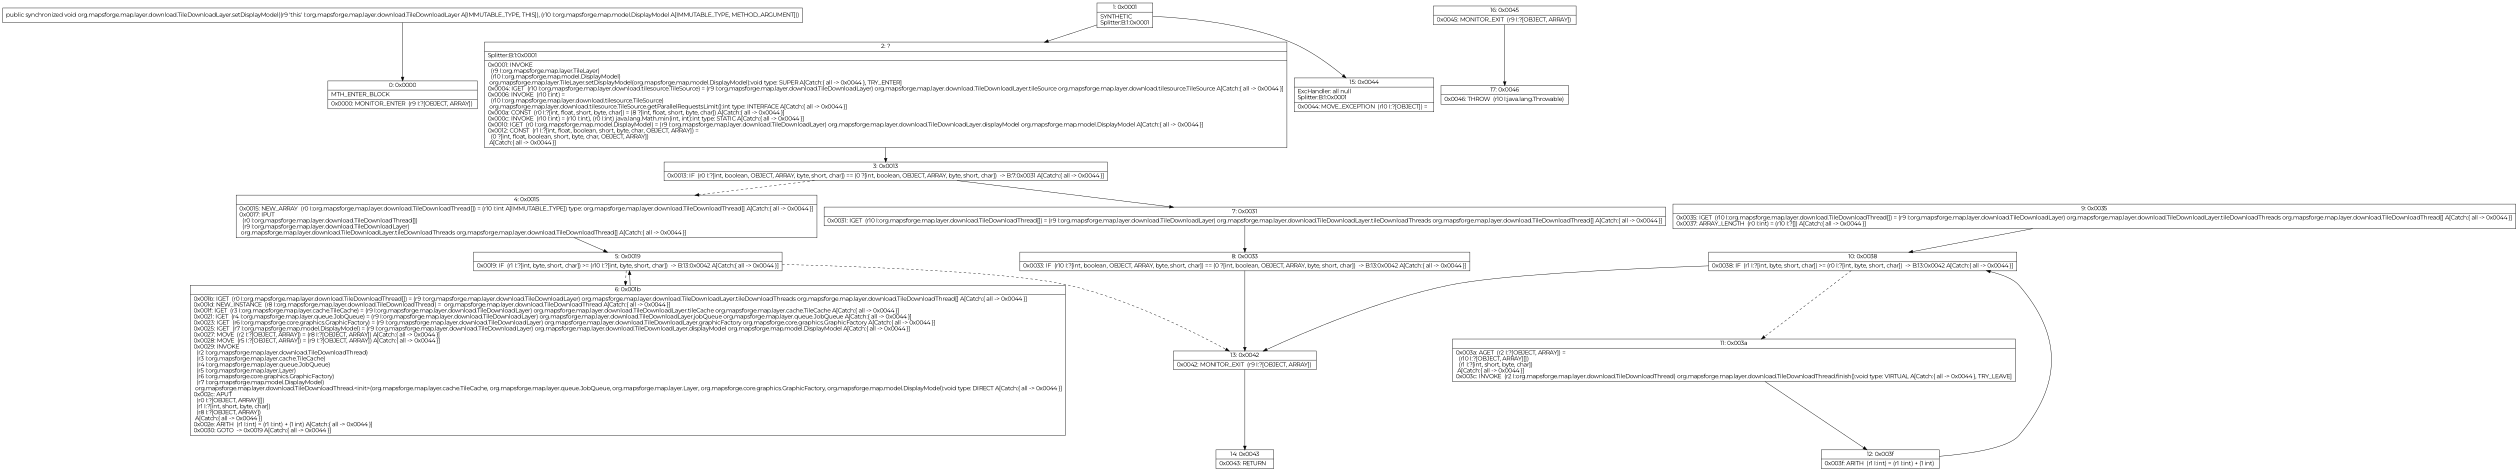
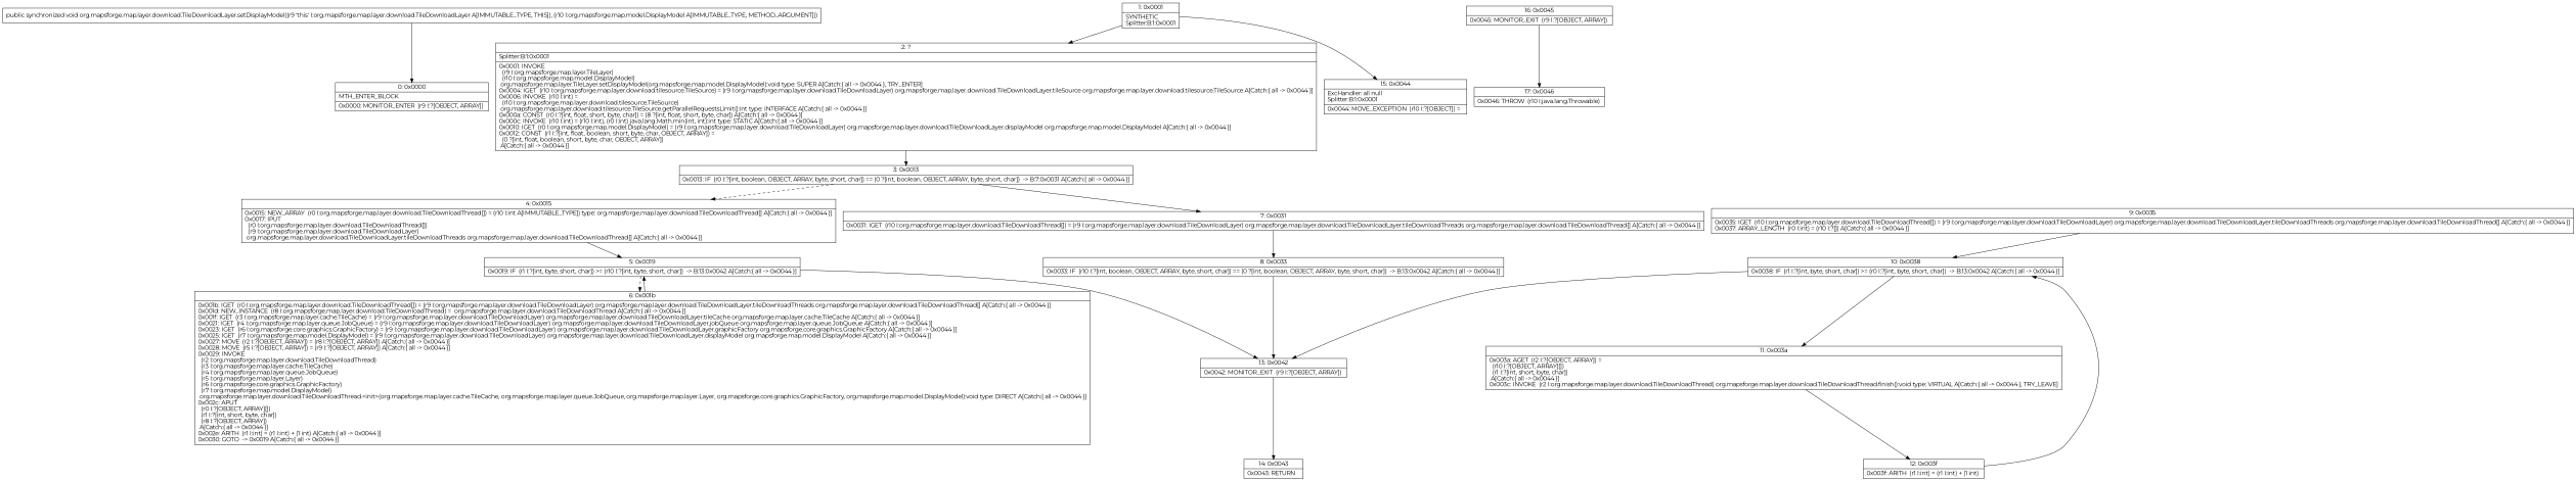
  digraph {
    fontname=Montserrat
    node [fontname=Montserrat shape=record]
    edge [fontname=Montserrat]
    n1 [label="{0\:\ 0x0000|MTH_ENTER_BLOCK\l|0x0000: MONITOR_ENTER  (r9 I:?[OBJECT, ARRAY]) \l}"]
    n2 [label="{1\:\ 0x0001|SYNTHETIC\lSplitter:B:1:0x0001\l}"]
    n3 [label="{2\:\ ?|Splitter:B:1:0x0001\l|0x0001: INVOKE  \l  (r9 I:org.mapsforge.map.layer.TileLayer)\l  (r10 I:org.mapsforge.map.model.DisplayModel)\l org.mapsforge.map.layer.TileLayer.setDisplayModel(org.mapsforge.map.model.DisplayModel):void type: SUPER A[Catch:\{ all \-\> 0x0044 \}, TRY_ENTER]\l0x0004: IGET  (r10 I:org.mapsforge.map.layer.download.tilesource.TileSource) = (r9 I:org.mapsforge.map.layer.download.TileDownloadLayer) org.mapsforge.map.layer.download.TileDownloadLayer.tileSource org.mapsforge.map.layer.download.tilesource.TileSource A[Catch:\{ all \-\> 0x0044 \}]\l0x0006: INVOKE  (r10 I:int) = \l  (r10 I:org.mapsforge.map.layer.download.tilesource.TileSource)\l org.mapsforge.map.layer.download.tilesource.TileSource.getParallelRequestsLimit():int type: INTERFACE A[Catch:\{ all \-\> 0x0044 \}]\l0x000a: CONST  (r0 I:?[int, float, short, byte, char]) = (8 ?[int, float, short, byte, char]) A[Catch:\{ all \-\> 0x0044 \}]\l0x000c: INVOKE  (r10 I:int) = (r10 I:int), (r0 I:int) java.lang.Math.min(int, int):int type: STATIC A[Catch:\{ all \-\> 0x0044 \}]\l0x0010: IGET  (r0 I:org.mapsforge.map.model.DisplayModel) = (r9 I:org.mapsforge.map.layer.download.TileDownloadLayer) org.mapsforge.map.layer.download.TileDownloadLayer.displayModel org.mapsforge.map.model.DisplayModel A[Catch:\{ all \-\> 0x0044 \}]\l0x0012: CONST  (r1 I:?[int, float, boolean, short, byte, char, OBJECT, ARRAY]) = \l  (0 ?[int, float, boolean, short, byte, char, OBJECT, ARRAY])\l A[Catch:\{ all \-\> 0x0044 \}]\l}"]
    n4 [label="{15\:\ 0x0044|ExcHandler: all null\lSplitter:B:1:0x0001\l|0x0044: MOVE_EXCEPTION  (r10 I:?[OBJECT]) =  \l}"]
    n5 [label="{3\:\ 0x0013|0x0013: IF  (r0 I:?[int, boolean, OBJECT, ARRAY, byte, short, char]) == (0 ?[int, boolean, OBJECT, ARRAY, byte, short, char])  \-\> B:7:0x0031 A[Catch:\{ all \-\> 0x0044 \}]\l}"]
    n6 [label="{4\:\ 0x0015|0x0015: NEW_ARRAY  (r0 I:org.mapsforge.map.layer.download.TileDownloadThread[]) = (r10 I:int A[IMMUTABLE_TYPE]) type: org.mapsforge.map.layer.download.TileDownloadThread[] A[Catch:\{ all \-\> 0x0044 \}]\l0x0017: IPUT  \l  (r0 I:org.mapsforge.map.layer.download.TileDownloadThread[])\l  (r9 I:org.mapsforge.map.layer.download.TileDownloadLayer)\l org.mapsforge.map.layer.download.TileDownloadLayer.tileDownloadThreads org.mapsforge.map.layer.download.TileDownloadThread[] A[Catch:\{ all \-\> 0x0044 \}]\l}"]
    n7 [label="{7\:\ 0x0031|0x0031: IGET  (r10 I:org.mapsforge.map.layer.download.TileDownloadThread[]) = (r9 I:org.mapsforge.map.layer.download.TileDownloadLayer) org.mapsforge.map.layer.download.TileDownloadLayer.tileDownloadThreads org.mapsforge.map.layer.download.TileDownloadThread[] A[Catch:\{ all \-\> 0x0044 \}]\l}"]
    n8 [label="{5\:\ 0x0019|0x0019: IF  (r1 I:?[int, byte, short, char]) \>= (r10 I:?[int, byte, short, char])  \-\> B:13:0x0042 A[Catch:\{ all \-\> 0x0044 \}]\l}"]
    n9 [label="{8\:\ 0x0033|0x0033: IF  (r10 I:?[int, boolean, OBJECT, ARRAY, byte, short, char]) == (0 ?[int, boolean, OBJECT, ARRAY, byte, short, char])  \-\> B:13:0x0042 A[Catch:\{ all \-\> 0x0044 \}]\l}"]
    n10 [label="{6\:\ 0x001b|0x001b: IGET  (r0 I:org.mapsforge.map.layer.download.TileDownloadThread[]) = (r9 I:org.mapsforge.map.layer.download.TileDownloadLayer) org.mapsforge.map.layer.download.TileDownloadLayer.tileDownloadThreads org.mapsforge.map.layer.download.TileDownloadThread[] A[Catch:\{ all \-\> 0x0044 \}]\l0x001d: NEW_INSTANCE  (r8 I:org.mapsforge.map.layer.download.TileDownloadThread) =  org.mapsforge.map.layer.download.TileDownloadThread A[Catch:\{ all \-\> 0x0044 \}]\l0x001f: IGET  (r3 I:org.mapsforge.map.layer.cache.TileCache) = (r9 I:org.mapsforge.map.layer.download.TileDownloadLayer) org.mapsforge.map.layer.download.TileDownloadLayer.tileCache org.mapsforge.map.layer.cache.TileCache A[Catch:\{ all \-\> 0x0044 \}]\l0x0021: IGET  (r4 I:org.mapsforge.map.layer.queue.JobQueue) = (r9 I:org.mapsforge.map.layer.download.TileDownloadLayer) org.mapsforge.map.layer.download.TileDownloadLayer.jobQueue org.mapsforge.map.layer.queue.JobQueue A[Catch:\{ all \-\> 0x0044 \}]\l0x0023: IGET  (r6 I:org.mapsforge.core.graphics.GraphicFactory) = (r9 I:org.mapsforge.map.layer.download.TileDownloadLayer) org.mapsforge.map.layer.download.TileDownloadLayer.graphicFactory org.mapsforge.core.graphics.GraphicFactory A[Catch:\{ all \-\> 0x0044 \}]\l0x0025: IGET  (r7 I:org.mapsforge.map.model.DisplayModel) = (r9 I:org.mapsforge.map.layer.download.TileDownloadLayer) org.mapsforge.map.layer.download.TileDownloadLayer.displayModel org.mapsforge.map.model.DisplayModel A[Catch:\{ all \-\> 0x0044 \}]\l0x0027: MOVE  (r2 I:?[OBJECT, ARRAY]) = (r8 I:?[OBJECT, ARRAY]) A[Catch:\{ all \-\> 0x0044 \}]\l0x0028: MOVE  (r5 I:?[OBJECT, ARRAY]) = (r9 I:?[OBJECT, ARRAY]) A[Catch:\{ all \-\> 0x0044 \}]\l0x0029: INVOKE  \l  (r2 I:org.mapsforge.map.layer.download.TileDownloadThread)\l  (r3 I:org.mapsforge.map.layer.cache.TileCache)\l  (r4 I:org.mapsforge.map.layer.queue.JobQueue)\l  (r5 I:org.mapsforge.map.layer.Layer)\l  (r6 I:org.mapsforge.core.graphics.GraphicFactory)\l  (r7 I:org.mapsforge.map.model.DisplayModel)\l org.mapsforge.map.layer.download.TileDownloadThread.\<init\>(org.mapsforge.map.layer.cache.TileCache, org.mapsforge.map.layer.queue.JobQueue, org.mapsforge.map.layer.Layer, org.mapsforge.core.graphics.GraphicFactory, org.mapsforge.map.model.DisplayModel):void type: DIRECT A[Catch:\{ all \-\> 0x0044 \}]\l0x002c: APUT  \l  (r0 I:?[OBJECT, ARRAY][])\l  (r1 I:?[int, short, byte, char])\l  (r8 I:?[OBJECT, ARRAY])\l A[Catch:\{ all \-\> 0x0044 \}]\l0x002e: ARITH  (r1 I:int) = (r1 I:int) + (1 int) A[Catch:\{ all \-\> 0x0044 \}]\l0x0030: GOTO  \-\> 0x0019 A[Catch:\{ all \-\> 0x0044 \}]\l}"]
    n11 [label="{13\:\ 0x0042|0x0042: MONITOR_EXIT  (r9 I:?[OBJECT, ARRAY]) \l}"]
    n12 [label="{14\:\ 0x0043|0x0043: RETURN   \l}"]
    n13 [label="{9\:\ 0x0035|0x0035: IGET  (r10 I:org.mapsforge.map.layer.download.TileDownloadThread[]) = (r9 I:org.mapsforge.map.layer.download.TileDownloadLayer) org.mapsforge.map.layer.download.TileDownloadLayer.tileDownloadThreads org.mapsforge.map.layer.download.TileDownloadThread[] A[Catch:\{ all \-\> 0x0044 \}]\l0x0037: ARRAY_LENGTH  (r0 I:int) = (r10 I:?[]) A[Catch:\{ all \-\> 0x0044 \}]\l}"]
    n14 [label="{10\:\ 0x0038|0x0038: IF  (r1 I:?[int, byte, short, char]) \>= (r0 I:?[int, byte, short, char])  \-\> B:13:0x0042 A[Catch:\{ all \-\> 0x0044 \}]\l}"]
    n15 [label="{11\:\ 0x003a|0x003a: AGET  (r2 I:?[OBJECT, ARRAY]) = \l  (r10 I:?[OBJECT, ARRAY][])\l  (r1 I:?[int, short, byte, char])\l A[Catch:\{ all \-\> 0x0044 \}]\l0x003c: INVOKE  (r2 I:org.mapsforge.map.layer.download.TileDownloadThread) org.mapsforge.map.layer.download.TileDownloadThread.finish():void type: VIRTUAL A[Catch:\{ all \-\> 0x0044 \}, TRY_LEAVE]\l}"]
    n16 [label="{12\:\ 0x003f|0x003f: ARITH  (r1 I:int) = (r1 I:int) + (1 int) \l}"]
    n17 [label="{16\:\ 0x0045|0x0045: MONITOR_EXIT  (r9 I:?[OBJECT, ARRAY]) \l}"]
    n18 [label="{17\:\ 0x0046|0x0046: THROW  (r10 I:java.lang.Throwable) \l}"]
    n19 [label="{public synchronized void org.mapsforge.map.layer.download.TileDownloadLayer.setDisplayModel((r9 'this' I:org.mapsforge.map.layer.download.TileDownloadLayer A[IMMUTABLE_TYPE, THIS]), (r10 I:org.mapsforge.map.model.DisplayModel A[IMMUTABLE_TYPE, METHOD_ARGUMENT])) }"]
    n2 -> n3
    n2 -> n4
    n3 -> n5
    n5 -> n6 [style=dashed]
    n5 -> n7
    n6 -> n8
    n7 -> n9
    n8 -> n10 [style=dashed]
-   n8 -> n11 [style=dashed]
+   n8 -> n11
    n9 -> n11
    n10 -> n8
    n11 -> n12
    n13 -> n14
    n14 -> n11
-   n14 -> n15 [style=dashed]
+   n14 -> n15 [style=solid]
    n15 -> n16
    n16 -> n14
    n17 -> n18
    n19 -> n1
  }
